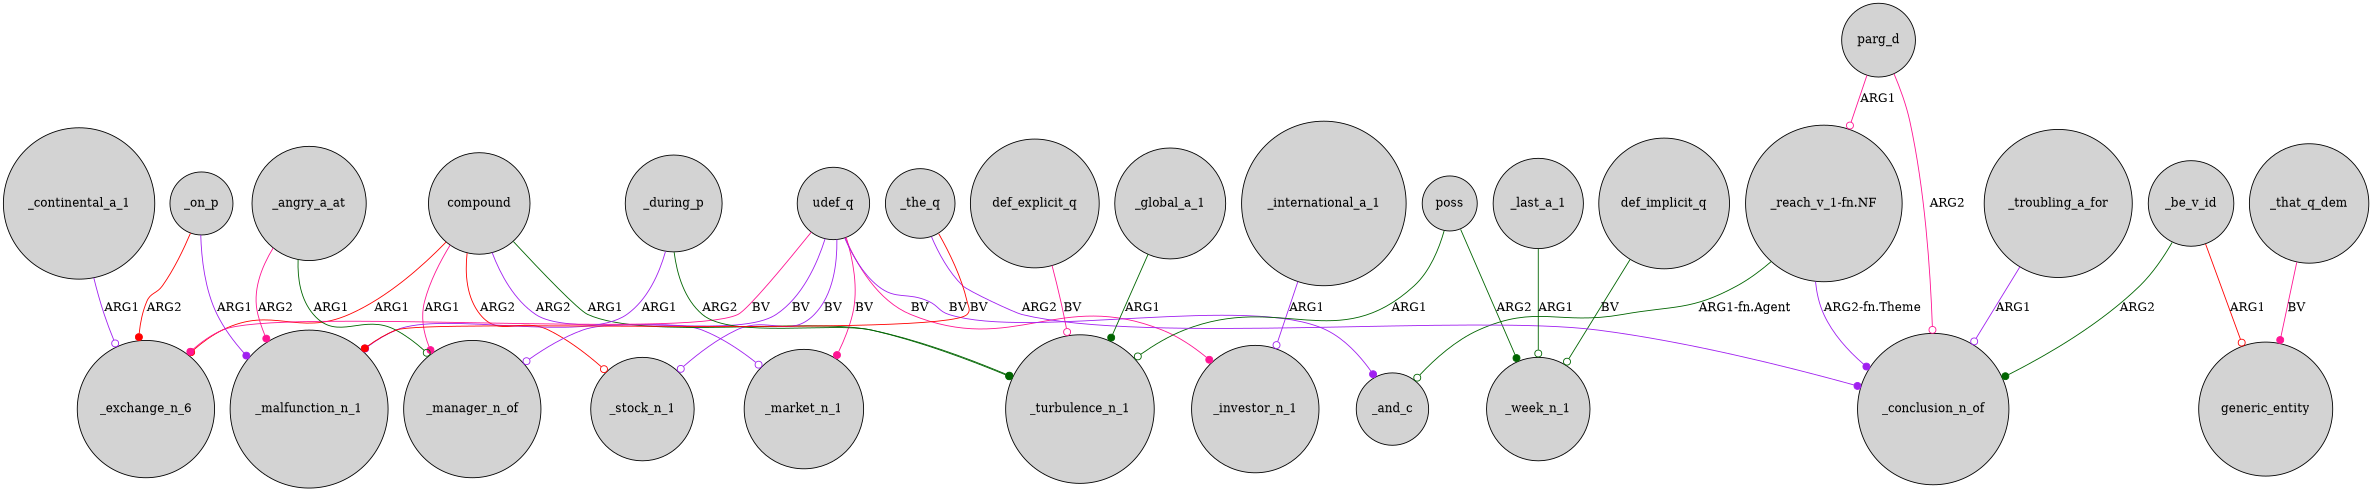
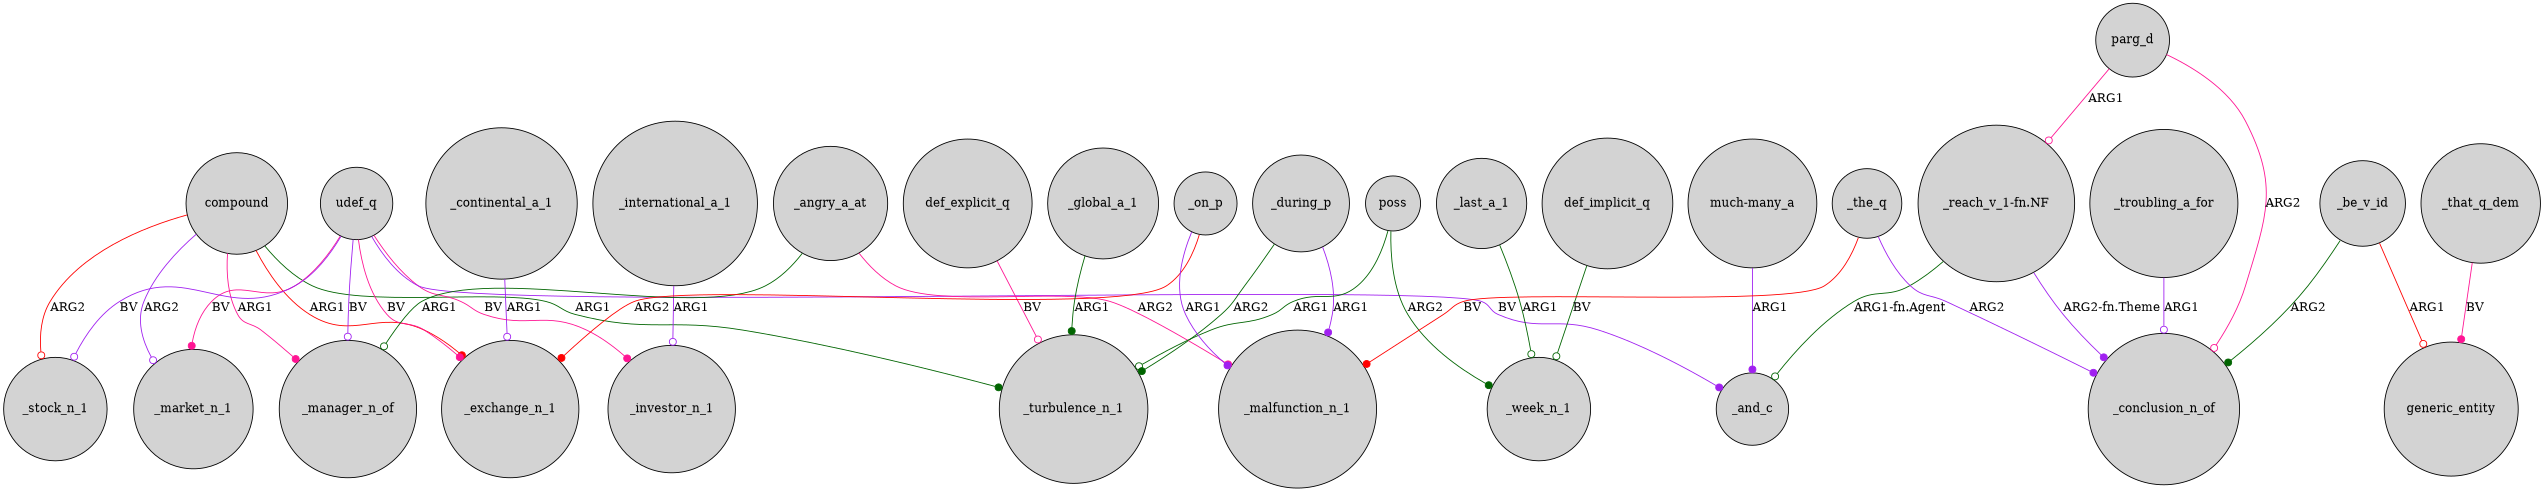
  digraph {
    node [shape=circle style=filled]
    edge [arrowhead=dot color=purple]
    compound
    _market_n_1
    _turbulence_n_1
    _manager_n_of
    _stock_n_1
-   _exchange_n_1 [label=_exchange_n_6]
+   _exchange_n_1
    udef_q
    _investor_n_1
    _and_c
    def_implicit_q
    _week_n_1
    "_reach_v_1-fn.NF"
    _conclusion_n_of
    _international_a_1
    _that_q_dem
    generic_entity
    parg_d
    def_explicit_q
    _during_p
    _malfunction_n_1
    _angry_a_at
    _be_v_id
+   "much-many_a"
    poss
    _the_q
    _troubling_a_for
    _last_a_1
    _on_p
    _global_a_1
    _continental_a_1
    compound -> _market_n_1 [arrowhead=odot label=ARG2]
    compound -> _turbulence_n_1 [color=darkgreen label=ARG1]
    compound -> _manager_n_of [color=deeppink label=ARG1]
    compound -> _stock_n_1 [arrowhead=odot color=red label=ARG2]
    compound -> _exchange_n_1 [color=red label=ARG1]
    udef_q -> _market_n_1 [color=deeppink label=BV]
    udef_q -> _manager_n_of [arrowhead=odot label=BV]
    udef_q -> _stock_n_1 [arrowhead=odot label=BV]
    udef_q -> _exchange_n_1 [color=deeppink label=BV]
    udef_q -> _investor_n_1 [color=deeppink label=BV]
    udef_q -> _and_c [label=BV]
    def_implicit_q -> _week_n_1 [arrowhead=odot color=darkgreen label=BV]
    "_reach_v_1-fn.NF" -> _and_c [arrowhead=odot color=darkgreen label="ARG1-fn.Agent"]
    "_reach_v_1-fn.NF" -> _conclusion_n_of [label="ARG2-fn.Theme"]
    _international_a_1 -> _investor_n_1 [arrowhead=odot label=ARG1]
    _that_q_dem -> generic_entity [color=deeppink label=BV]
    parg_d -> "_reach_v_1-fn.NF" [arrowhead=odot color=deeppink label=ARG1]
    parg_d -> _conclusion_n_of [arrowhead=odot color=deeppink label=ARG2]
    def_explicit_q -> _turbulence_n_1 [arrowhead=odot color=deeppink label=BV]
    _during_p -> _turbulence_n_1 [color=darkgreen label=ARG2]
    _during_p -> _malfunction_n_1 [label=ARG1]
    _angry_a_at -> _manager_n_of [arrowhead=odot color=darkgreen label=ARG1]
    _angry_a_at -> _malfunction_n_1 [color=deeppink label=ARG2]
    _be_v_id -> _conclusion_n_of [color=darkgreen label=ARG2]
    _be_v_id -> generic_entity [arrowhead=odot color=red label=ARG1]
+   "much-many_a" -> _and_c [label=ARG1]
    poss -> _turbulence_n_1 [arrowhead=odot color=darkgreen label=ARG1]
    poss -> _week_n_1 [color=darkgreen label=ARG2]
    _the_q -> _conclusion_n_of [label=ARG2]
    _the_q -> _malfunction_n_1 [color=red label=BV]
    _troubling_a_for -> _conclusion_n_of [arrowhead=odot label=ARG1]
    _last_a_1 -> _week_n_1 [arrowhead=odot color=darkgreen label=ARG1]
    _on_p -> _exchange_n_1 [color=red label=ARG2]
    _on_p -> _malfunction_n_1 [label=ARG1]
    _global_a_1 -> _turbulence_n_1 [color=darkgreen label=ARG1]
    _continental_a_1 -> _exchange_n_1 [arrowhead=odot label=ARG1]
  }
